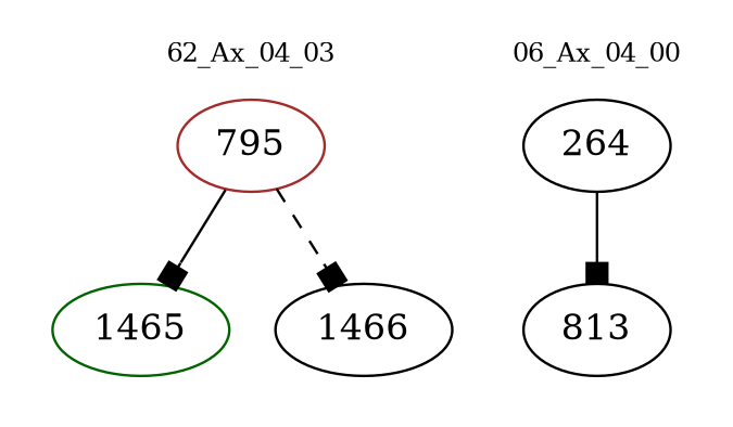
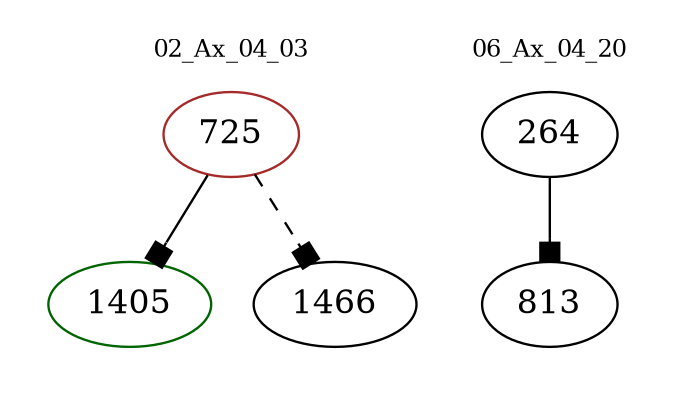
  digraph {
    node [color=black]
    edge [arrowhead=box color=black style=solid]
-   n1 [color=brown label=795]
-   n2 [color=darkgreen label=1465]
+   n1 [color=brown label=725]
+   n2 [color=darkgreen label=1405]
    n3 [label=1466]
    n4 [label=264]
    n5 [label=813]
    subgraph cluster_1 {
      color=white
      fontsize=10
-     label="62_Ax_04_03"
+     label="02_Ax_04_03"
      n1
      n2
      n3
    }
    subgraph cluster_2 {
      color=white
      fontsize=10
-     label="06_Ax_04_00"
+     label="06_Ax_04_20"
      n4
      n5
    }
    n1 -> n2
    n1 -> n3 [style=dashed]
    n4 -> n5
  }
